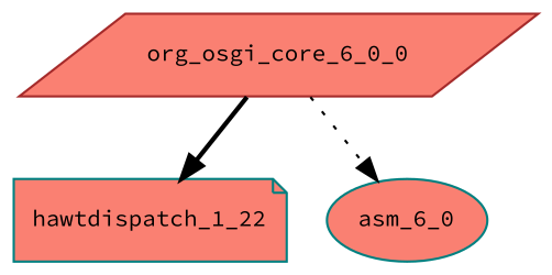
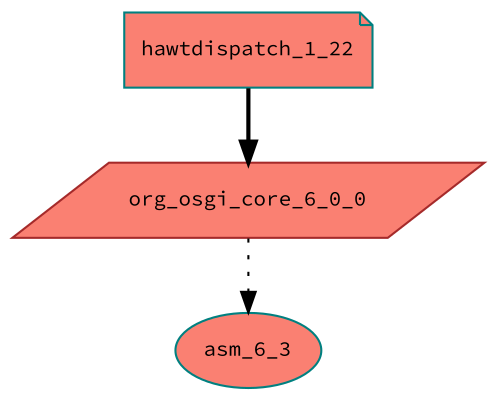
  digraph {
    fontname="Source Code Pro"
    node [color=teal fillcolor=salmon fontname="Source Code Pro" fontsize=10.0 style=filled]
    edge [fontname="Source Code Pro"]
    hawtdispatch_1_22 [shape=note]
    org_osgi_core_6_0_0 [color=brown shape=parallelogram]
-   asm_6_0 [shape=ellipse]
-   org_osgi_core_6_0_0 -> hawtdispatch_1_22 [style=bold]
+   asm_6_0 [shape=ellipse label=asm_6_3]
+   hawtdispatch_1_22 -> org_osgi_core_6_0_0 [style=bold]
    org_osgi_core_6_0_0 -> asm_6_0 [style=dotted]
  }
